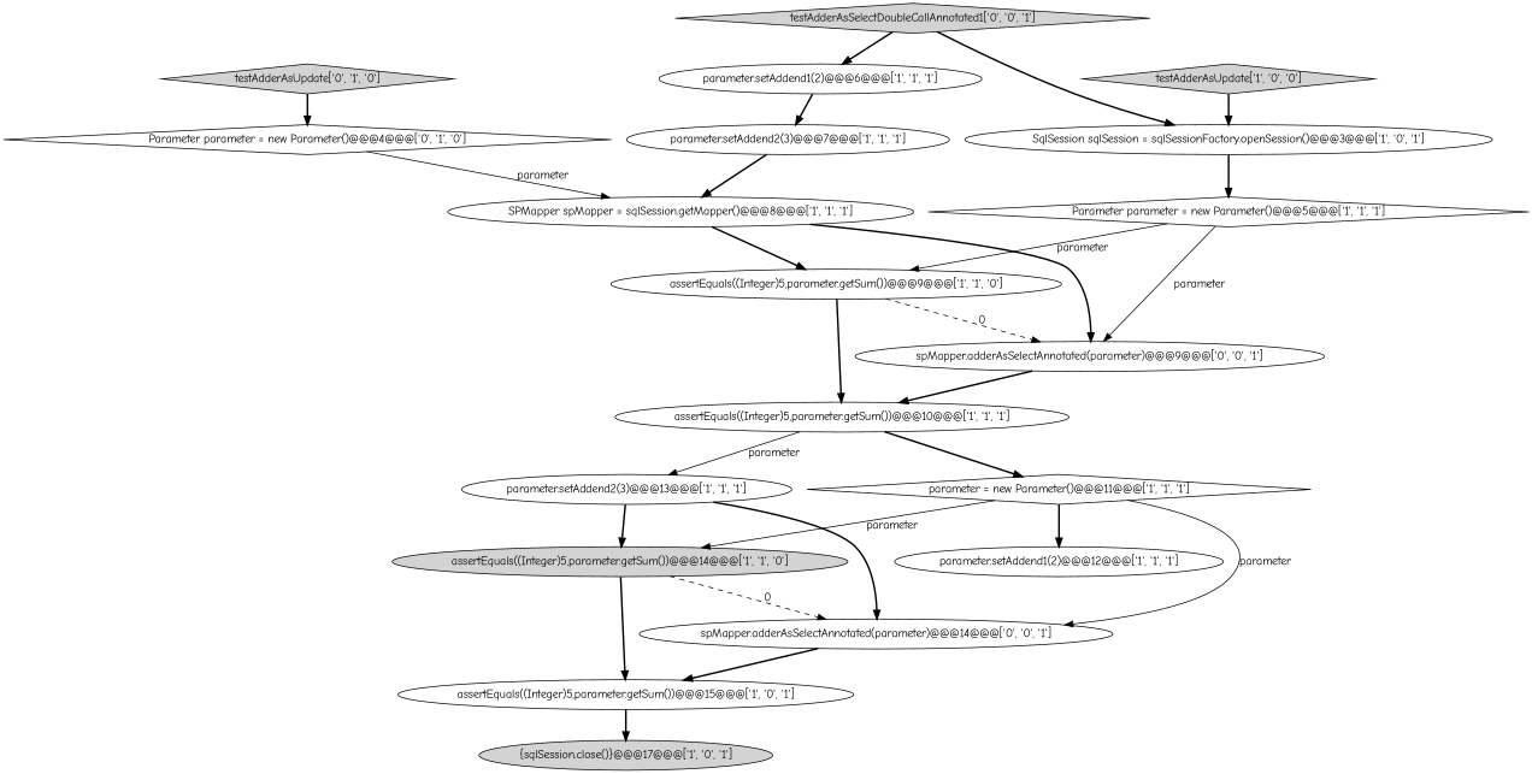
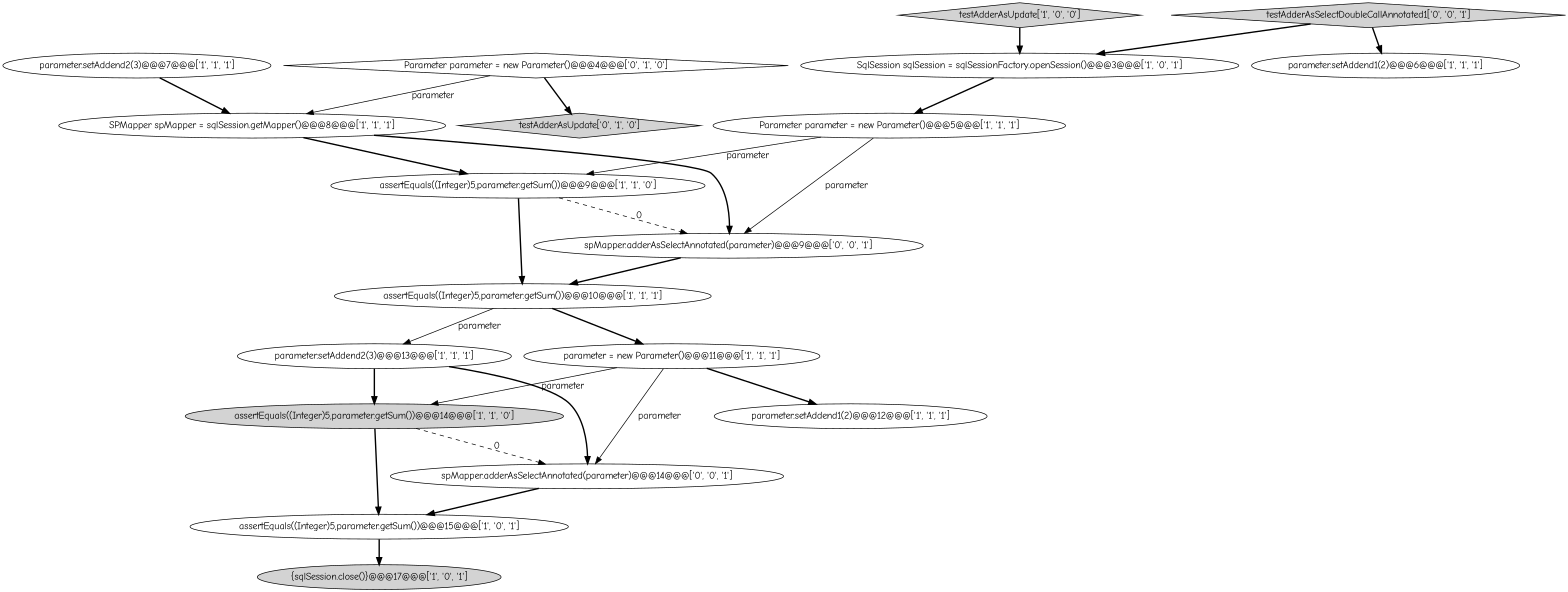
  digraph {
    fontname="Comic Neue"
    node [fillcolor=white fontname="Comic Neue" shape=ellipse style=filled]
    edge [fontname="Comic Neue" style=bold]
    n1 [fillcolor=lightgray label="testAdderAsSelectDoubleCallAnnotated1['0', '0', '1']" shape=diamond]
    n2 [label="SqlSession sqlSession = sqlSessionFactory.openSession()@@@3@@@['1', '0', '1']"]
    n3 [label="parameter.setAddend1(2)@@@6@@@['1', '1', '1']"]
-   n4 [label="Parameter parameter = new Parameter()@@@5@@@['1', '1', '1']" shape=diamond]
+   n4 [label="Parameter parameter = new Parameter()@@@5@@@['1', '1', '1']"]
    n5 [fillcolor=lightgray label="assertEquals((Integer)5,parameter.getSum())@@@14@@@['1', '1', '0']"]
    n6 [label="assertEquals((Integer)5,parameter.getSum())@@@15@@@['1', '0', '1']"]
    n7 [label="spMapper.adderAsSelectAnnotated(parameter)@@@14@@@['0', '0', '1']"]
    n8 [fillcolor=lightgray label="{sqlSession.close()}@@@17@@@['1', '0', '1']"]
    n9 [label="SPMapper spMapper = sqlSession.getMapper()@@@8@@@['1', '1', '1']"]
    n10 [label="spMapper.adderAsSelectAnnotated(parameter)@@@9@@@['0', '0', '1']"]
    n11 [label="assertEquals((Integer)5,parameter.getSum())@@@9@@@['1', '1', '0']"]
    n12 [label="assertEquals((Integer)5,parameter.getSum())@@@10@@@['1', '1', '1']"]
    n13 [label="parameter.setAddend1(2)@@@12@@@['1', '1', '1']"]
    n14 [label="parameter.setAddend2(3)@@@13@@@['1', '1', '1']"]
    n15 [label="parameter.setAddend2(3)@@@7@@@['1', '1', '1']"]
-   n16 [label="parameter = new Parameter()@@@11@@@['1', '1', '1']" shape=diamond]
+   n16 [label="parameter = new Parameter()@@@11@@@['1', '1', '1']"]
    n17 [label="Parameter parameter = new Parameter()@@@4@@@['0', '1', '0']" shape=diamond]
    n18 [fillcolor=lightgray label="testAdderAsUpdate['1', '0', '0']" shape=diamond]
    n19 [fillcolor=lightgray label="testAdderAsUpdate['0', '1', '0']" shape=diamond]
    n1 -> n2
    n1 -> n3
    n2 -> n4
-   n3 -> n15
    n4 -> n10 [label=parameter style=solid]
    n4 -> n11 [label=parameter style=solid]
    n5 -> n6
    n5 -> n7 [label=0 style=dashed]
    n6 -> n8
    n7 -> n6
    n9 -> n10
    n9 -> n11
    n10 -> n12
    n11 -> n10 [label=0 style=dashed]
    n11 -> n12
    n12 -> n14 [label=parameter style=solid]
    n12 -> n16
    n14 -> n5
    n14 -> n7
    n15 -> n9
    n16 -> n5 [label=parameter style=solid]
    n16 -> n7 [label=parameter style=solid]
    n16 -> n13
    n17 -> n9 [label=parameter style=solid]
    n18 -> n2
-   n19 -> n17
+   n17 -> n19
  }
